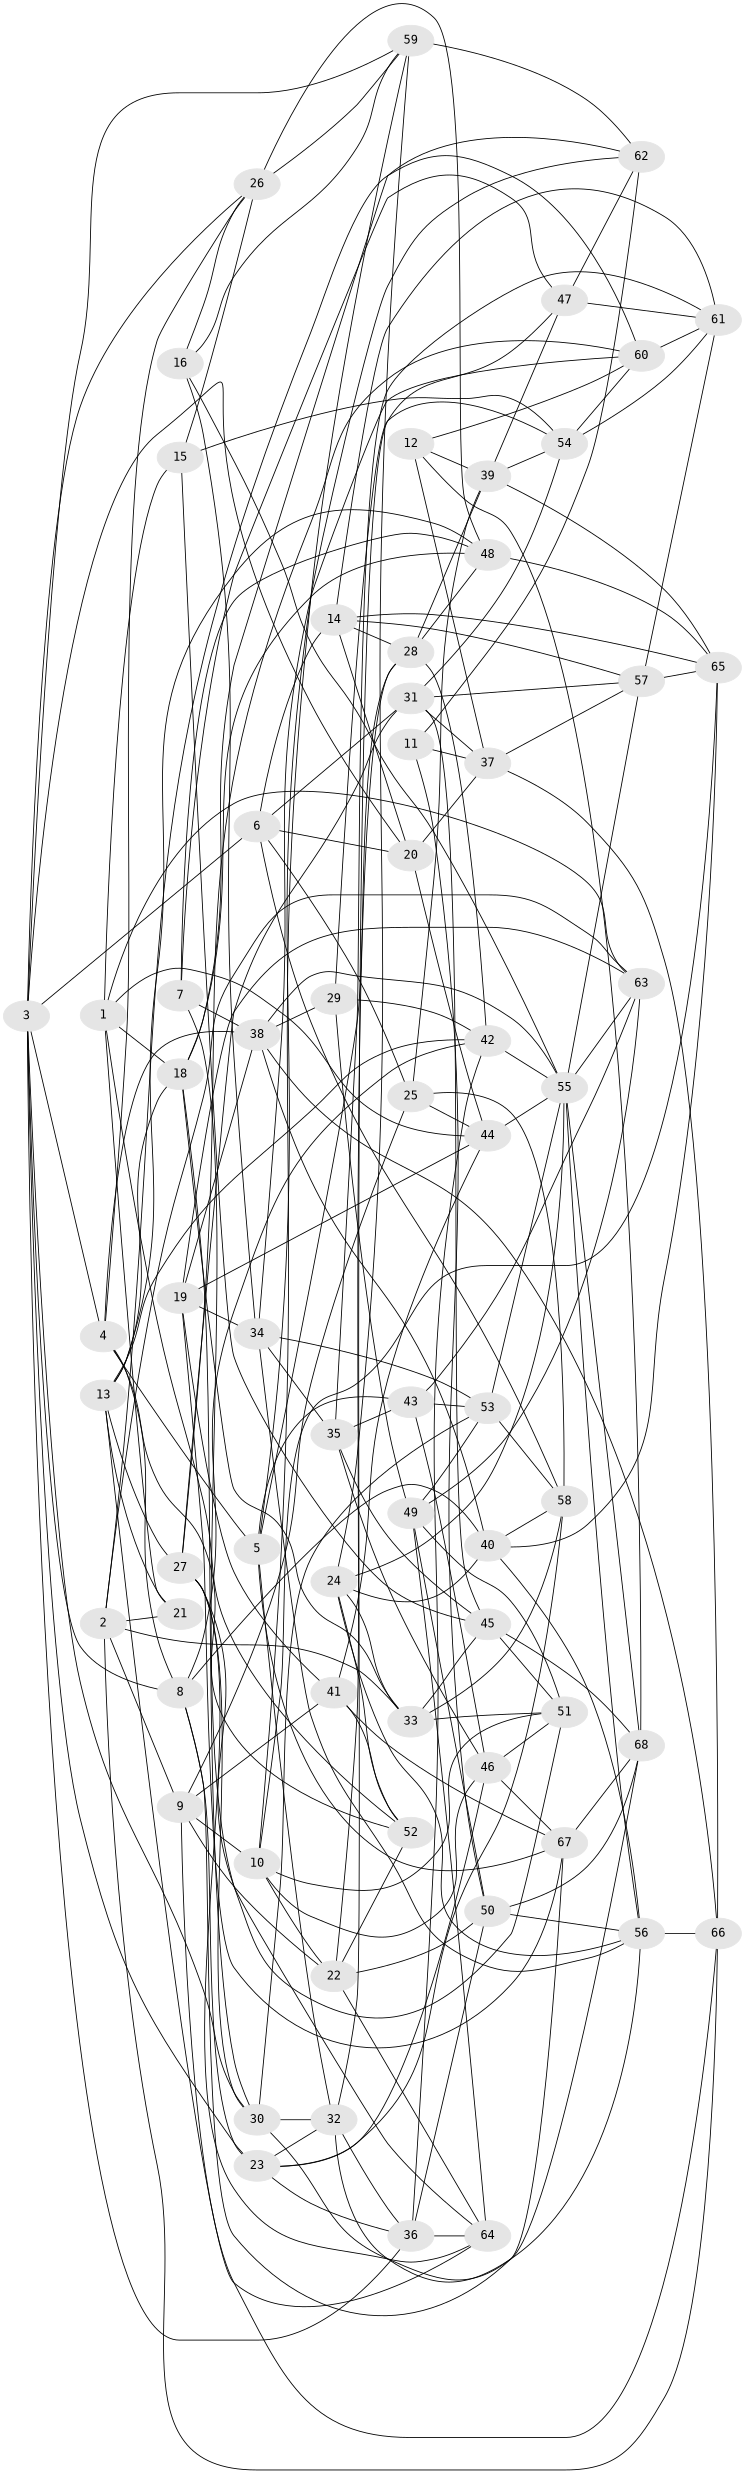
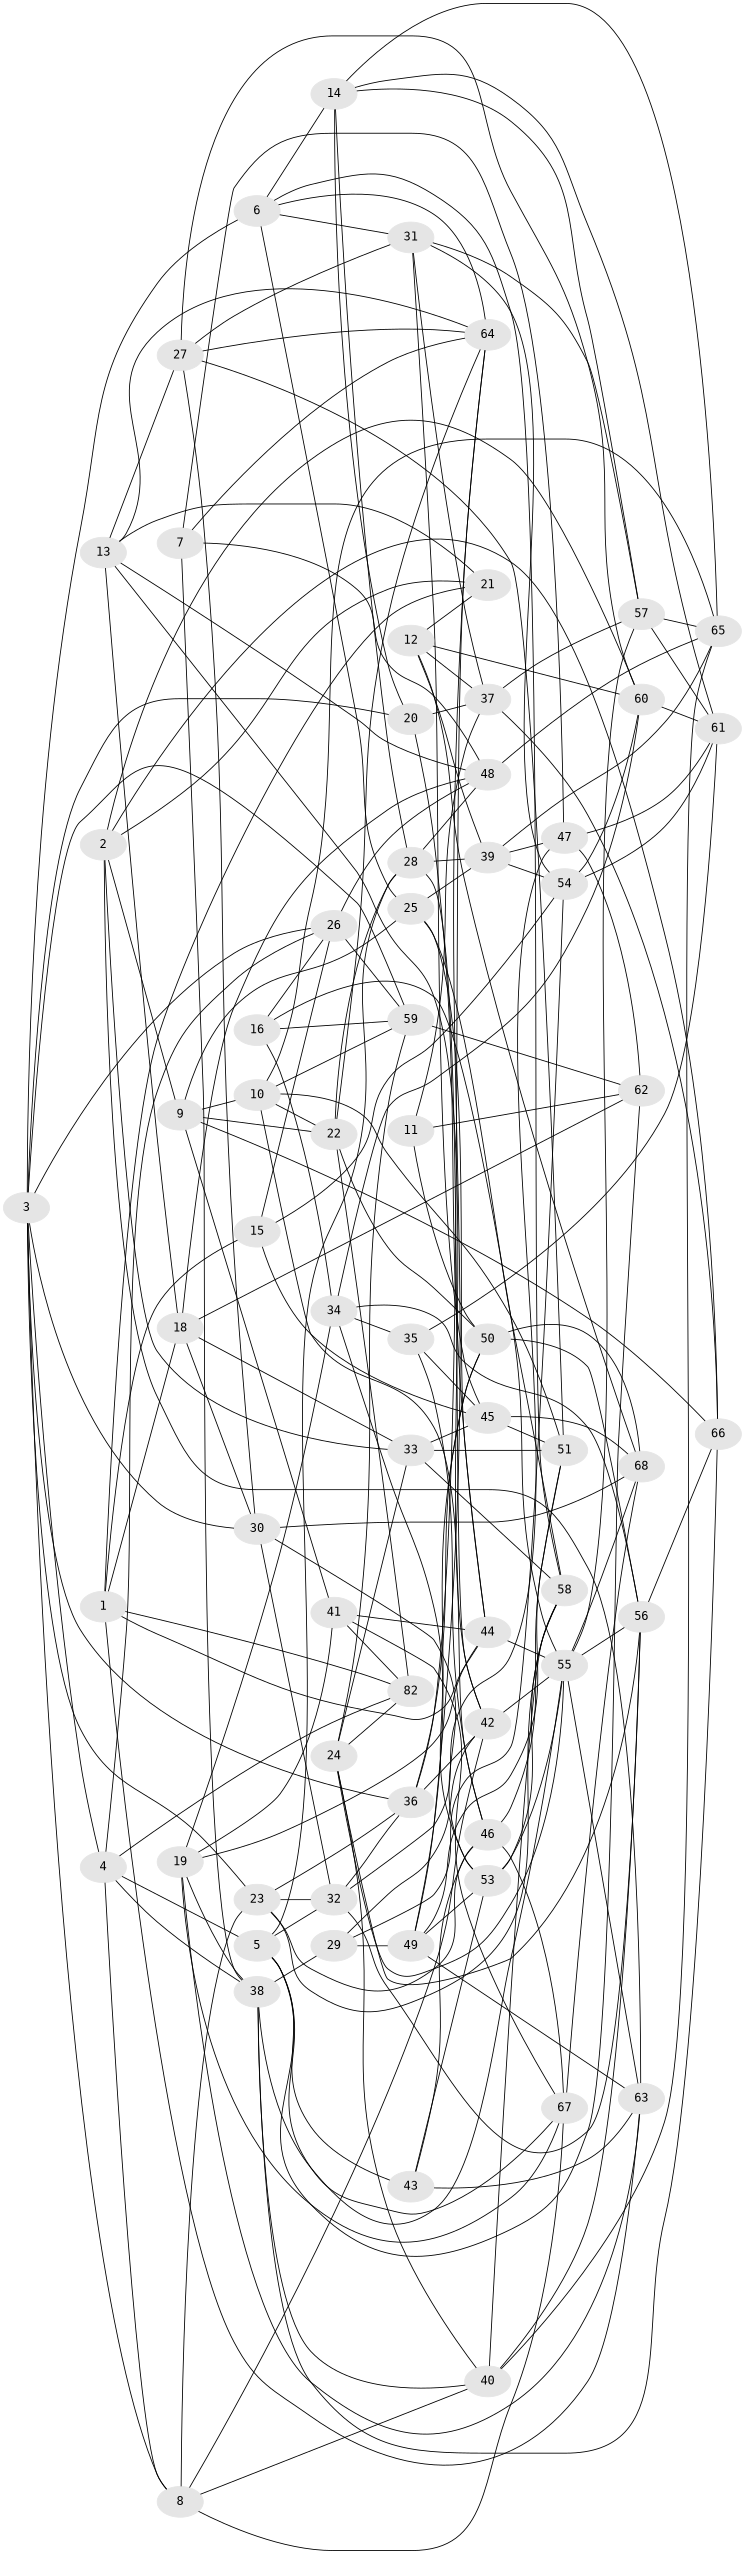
  graph {
    fontname="DejaVu Sans Mono"
    rankdir=LR
    node [color=gray90 fontname="DejaVu Sans Mono" style=filled]
    edge [fontname="DejaVu Sans Mono" weight=1.0]
    1
    15
    18
    21
    44
-   52
+   52 [label=82]
    63
    26
    45
    54
    33
    30
    62
    48
    55
    2
    9
    60
    66
    25
    10
    22
    41
    58
    51
    61
    3
    4
    6
    8
    20
    23
    36
    59
    5
    38
    14
    31
    67
    40
    42
    37
    32
    46
    68
    53
    64
    50
    28
    43
    29
    39
    47
    56
    65
    57
    7
    11
    49
    12
    13
    27
    16
    34
    35
    19
    24
    1 -- 15
    1 -- 18
    1 -- 21
    1 -- 44
    1 -- 52
    1 -- 63
    15 -- 26
    15 -- 45
    15 -- 54
    18 -- 33
    18 -- 30
    18 -- 62
    18 -- 48
    44 -- 55
    26 -- 48
    26 -- 59
    45 -- 51
    45 -- 68
    54 -- 60
    54 -- 61
    33 -- 45
    33 -- 58
    33 -- 51
    30 -- 32
    30 -- 68
    30 -- 53
    48 -- 65
    55 -- 63
    55 -- 68
    55 -- 56
    55 -- 57
    2 -- 21
    2 -- 63
    2 -- 33
    2 -- 9
    2 -- 60
    2 -- 66
    9 -- 66
    9 -- 25
    9 -- 10
    9 -- 22
    9 -- 41
    60 -- 61
    25 -- 44
    25 -- 58
    25 -- 39
    10 -- 22
    10 -- 51
    10 -- 59
    10 -- 46
    10 -- 65
    22 -- 52
    22 -- 64
    22 -- 50
    22 -- 28
    41 -- 44
    41 -- 52
    41 -- 67
    3 -- 26
    3 -- 30
    3 -- 4
    3 -- 6
    3 -- 8
    3 -- 20 [weight=2.0]
    3 -- 23
    3 -- 36
    3 -- 59
    4 -- 52
    4 -- 26
    4 -- 8
    4 -- 5
    4 -- 38
    6 -- 25
    6 -- 58
-   6 -- 20
+   6 -- 64
    6 -- 14
    6 -- 31
    8 -- 23
    8 -- 67
    8 -- 40
    8 -- 42
    20 -- 44
    20 -- 37
    23 -- 58
    23 -- 36
    23 -- 32
    23 -- 46
    36 -- 42
    36 -- 64
    36 -- 50
    59 -- 62
    5 -- 62
    5 -- 67
    5 -- 32
    5 -- 28
    5 -- 43
    38 -- 55
    38 -- 66
    38 -- 40
    38 -- 29
    14 -- 61
    14 -- 20
    14 -- 28
    14 -- 65
    14 -- 57
    31 -- 45
    31 -- 54
    31 -- 37
    31 -- 57
    67 -- 68
    40 -- 58
    40 -- 56
    40 -- 65
    42 -- 55
    37 -- 66
    37 -- 57
    32 -- 36
    32 -- 47
    32 -- 56
    46 -- 51
    46 -- 67
    53 -- 55
    53 -- 58
    50 -- 68
    50 -- 56
    28 -- 48
    28 -- 42
    28 -- 39
    43 -- 63
    43 -- 46
    43 -- 53
    29 -- 54
    29 -- 42
    29 -- 49
    39 -- 54
    39 -- 47
    39 -- 65
    47 -- 62 [weight=2.0]
    47 -- 61
    56 -- 66 [weight=2.0]
    57 -- 61
    57 -- 65
    7 -- 48
    7 -- 38
    7 -- 64
    7 -- 47
    11 -- 62
    11 -- 37
    11 -- 50
    49 -- 63
    49 -- 51
    49 -- 53
    49 -- 64
    49 -- 50
+   12 -- 21
    12 -- 60
    12 -- 37
    12 -- 68
    12 -- 39
    13 -- 18
    13 -- 21
    13 -- 48
    13 -- 42
    13 -- 64
    13 -- 27
    27 -- 30
    27 -- 60
    27 -- 51
    27 -- 31
    27 -- 64
    16 -- 26
    16 -- 55
    16 -- 59
    16 -- 34
    34 -- 60
    34 -- 53
    34 -- 56
    34 -- 35
    35 -- 45
    35 -- 61
    35 -- 46
-   35 -- 43 [weight=2.0]
    19 -- 44
    19 -- 63
    19 -- 41
    19 -- 38
    19 -- 67
    19 -- 34
    24 -- 52
    24 -- 33
    24 -- 55
    24 -- 59
    24 -- 40
    24 -- 56
  }
